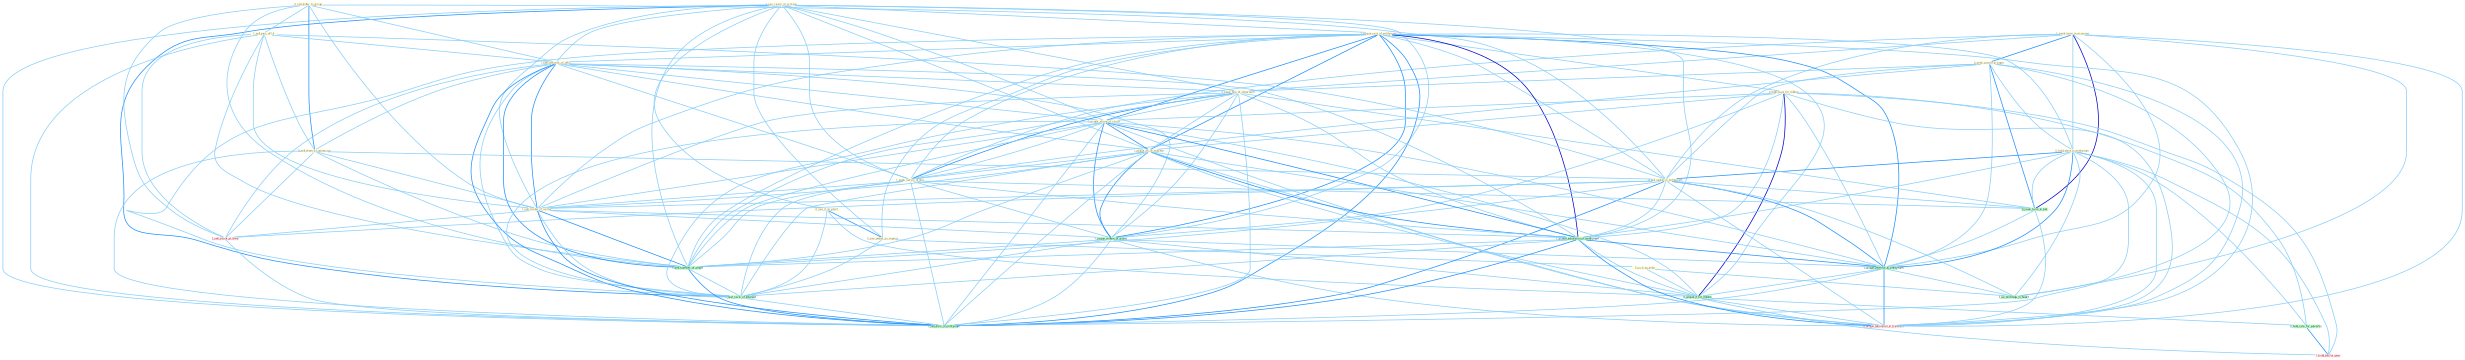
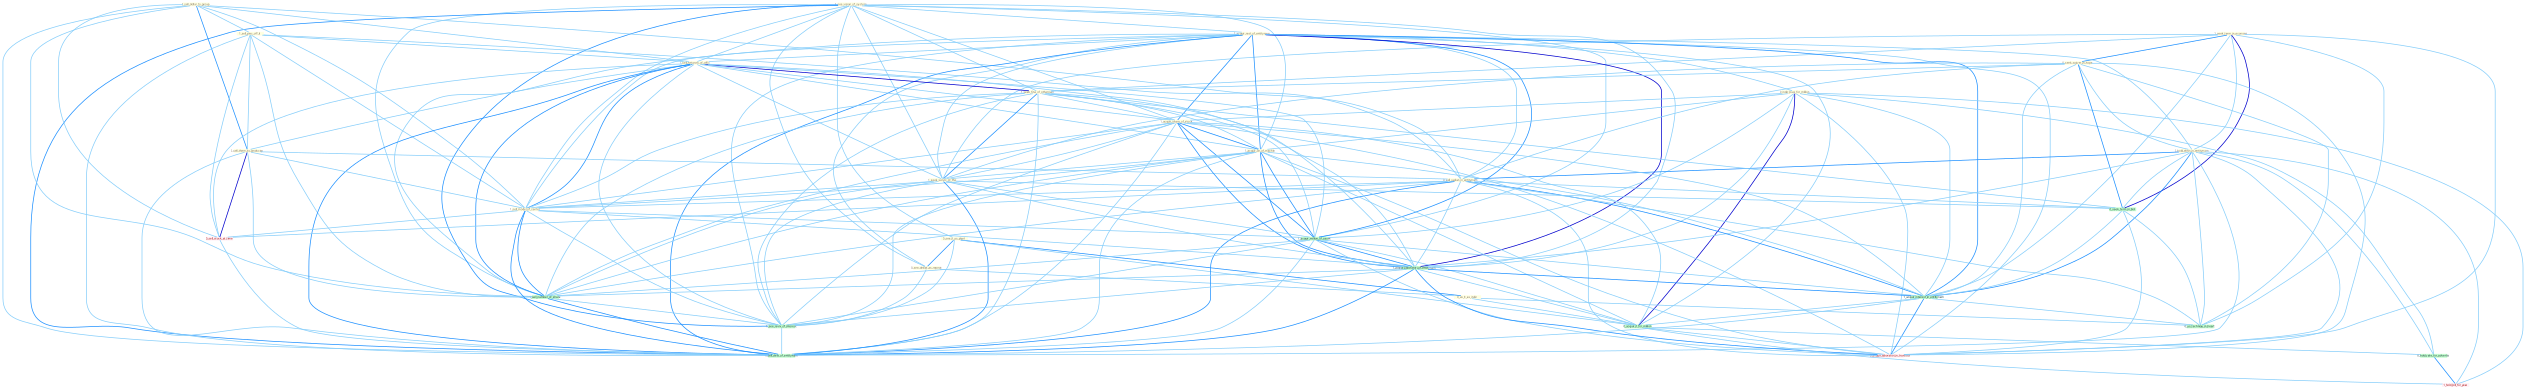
  graph {
    fontname=Roboto
    node [color="#ffffe0" fixedsize=true fontcolor="#8b7d6b" fontname=Roboto fontsize=4 shape=polygon style=filled]
    edge [color="#87cefa" fontname=Roboto w=1]
    "1_see_vision_of_system " [height=.06 width=.5]
    "0_sell_dollar_to_group " [height=.06 width=.5]
    "1_seek_term_in_economi " [height=.06 width=.5]
    "1_acquir_rest_of_entitynam " [height=.06 width=.5]
    "1_sell_piec_off_it " [height=.06 width=.5]
    n6 [height=.06 label="0_indic_busi_for_million" width=.5]
    "0_seek_waiver_in_hope " [height=.06 width=.5]
    "0_hold_elect_in_entitynam " [height=.06 width=.5]
    "0_see_it_as_plant " [height=.06 width=.5]
    "0_see_debat_as_repeat " [height=.06 width=.5]
    "1_sell_network_of_offic " [height=.06 width=.5]
    "0_sell_them_to_landscap " [height=.06 width=.5]
    "0_sell_sedan_in_entitynam " [height=.06 width=.5]
    "1_seek_fine_of_othernum " [height=.06 width=.5]
    "0_us_it_as_indic " [height=.06 width=.5]
    "1_acquir_share_of_stock " [height=.06 width=.5]
    "1_acquir_on_of_machin " [height=.06 width=.5]
    "1_seek_servic_of_the " [height=.06 width=.5]
    "1_sell_model_of_center " [height=.06 width=.5]
    "0_acquir_laboratori_in_transact " [color="#fff0f5" fontcolor="#b22222" height=.06 width=.5]
    "0_sell_stock_at_time " [color="#fff0f5" fontcolor="#b22222" height=.06 width=.5]
    "1_hold_bill_for_year " [color="#fff0f5" fontcolor="#b22222" height=.06 width=.5]
    "1_acquir_million_of_asset " [color="#BDFCC9" fontcolor="#2f4f4f" height=.06 width=.5]
    "1_acquir_laboratori_of_entitynam " [color="#BDFCC9" fontcolor="#2f4f4f" height=.06 width=.5]
    "1_sell_number_of_share " [color="#BDFCC9" fontcolor="#2f4f4f" height=.06 width=.5]
-   "1_see_reviv_of_interest " [color="#BDFCC9" fontcolor="#2f4f4f" height=.06 width=.5 label="1_rest_reviv_of_interest"]
+   "1_see_reviv_of_interest " [color="#BDFCC9" fontcolor="#2f4f4f" height=.06 width=.5]
    "1_sell_divis_of_entitynam " [color="#BDFCC9" fontcolor="#2f4f4f" height=.06 width=.5]
    "0_seek_term_in_bid " [color="#BDFCC9" fontcolor="#2f4f4f" height=.06 width=.5]
    "1_acquir_interest_in_entitynam " [color="#BDFCC9" fontcolor="#2f4f4f" height=.06 width=.5]
    "0_us_techniqu_in_heart " [color="#BDFCC9" fontcolor="#2f4f4f" height=.06 width=.5]
    "0_acquir_it_for_million " [color="#BDFCC9" fontcolor="#2f4f4f" height=.06 width=.5]
    "0_hold_rate_for_advertis " [color="#BDFCC9" fontcolor="#2f4f4f" height=.06 width=.5]
    subgraph sub_1 {
      "1_see_vision_of_system "
      "0_sell_dollar_to_group "
      "1_seek_term_in_economi "
      "1_acquir_rest_of_entitynam "
      "1_sell_piec_off_it "
      n6
      "0_seek_waiver_in_hope "
      "0_hold_elect_in_entitynam "
      "0_see_it_as_plant "
      "0_see_debat_as_repeat "
      "1_sell_network_of_offic "
      "0_sell_them_to_landscap "
      "0_sell_sedan_in_entitynam "
      "1_seek_fine_of_othernum "
      "0_us_it_as_indic "
      "1_acquir_share_of_stock "
      "1_acquir_on_of_machin "
      "1_seek_servic_of_the "
      "1_sell_model_of_center "
    }
    subgraph sub_2 {
      "0_acquir_laboratori_in_transact "
      "0_sell_stock_at_time "
      "1_hold_bill_for_year "
    }
    "1_see_vision_of_system " -- "1_acquir_rest_of_entitynam "
    "1_see_vision_of_system " -- "0_see_it_as_plant "
    "1_see_vision_of_system " -- "0_see_debat_as_repeat "
    "1_see_vision_of_system " -- "1_sell_network_of_offic "
    "1_see_vision_of_system " -- "1_seek_fine_of_othernum "
    "1_see_vision_of_system " -- "1_acquir_share_of_stock "
    "1_see_vision_of_system " -- "1_acquir_on_of_machin "
    "1_see_vision_of_system " -- "1_seek_servic_of_the "
    "1_see_vision_of_system " -- "1_sell_model_of_center "
    "1_see_vision_of_system " -- "1_acquir_million_of_asset "
    "1_see_vision_of_system " -- "1_acquir_laboratori_of_entitynam "
    "1_see_vision_of_system " -- "1_sell_number_of_share "
    "1_see_vision_of_system " -- "1_see_reviv_of_interest " [color="#1e90ff" w=2]
-   "1_see_vision_of_system " -- "1_sell_divis_of_entitynam "
+   "1_see_vision_of_system " -- "1_sell_divis_of_entitynam " [color="#1e90ff"]
    "0_sell_dollar_to_group " -- "1_sell_piec_off_it "
    "0_sell_dollar_to_group " -- "1_sell_network_of_offic "
    "0_sell_dollar_to_group " -- "0_sell_them_to_landscap " [color="#1e90ff" w=2]
    "0_sell_dollar_to_group " -- "0_sell_sedan_in_entitynam "
    "0_sell_dollar_to_group " -- "1_sell_model_of_center "
    "0_sell_dollar_to_group " -- "0_sell_stock_at_time "
    "0_sell_dollar_to_group " -- "1_sell_number_of_share "
+   "0_sell_dollar_to_group " -- "1_sell_divis_of_entitynam "
    "1_seek_term_in_economi " -- "0_seek_waiver_in_hope " [color="#1e90ff" w=2]
    "1_seek_term_in_economi " -- "0_hold_elect_in_entitynam "
-   "1_seek_term_in_economi " -- "0_sell_sedan_in_entitynam "
    "1_seek_term_in_economi " -- "1_seek_fine_of_othernum "
    "1_seek_term_in_economi " -- "1_seek_servic_of_the "
    "1_seek_term_in_economi " -- "0_acquir_laboratori_in_transact "
    "1_seek_term_in_economi " -- "0_seek_term_in_bid " [color="#0000cd" w=3]
    "1_seek_term_in_economi " -- "1_acquir_interest_in_entitynam "
    "1_seek_term_in_economi " -- "0_us_techniqu_in_heart "
    "1_acquir_rest_of_entitynam " -- n6
    "1_acquir_rest_of_entitynam " -- "0_hold_elect_in_entitynam "
    "1_acquir_rest_of_entitynam " -- "0_see_debat_as_repeat "
    "1_acquir_rest_of_entitynam " -- "1_sell_network_of_offic "
    "1_acquir_rest_of_entitynam " -- "0_sell_sedan_in_entitynam "
    "1_acquir_rest_of_entitynam " -- "1_acquir_share_of_stock " [color="#1e90ff" w=2]
    "1_acquir_rest_of_entitynam " -- "1_acquir_on_of_machin " [color="#1e90ff" w=2]
    "1_acquir_rest_of_entitynam " -- "1_seek_servic_of_the "
    "1_acquir_rest_of_entitynam " -- "1_sell_model_of_center "
    "1_acquir_rest_of_entitynam " -- "0_acquir_laboratori_in_transact "
    "1_acquir_rest_of_entitynam " -- "1_acquir_million_of_asset " [color="#1e90ff" w=2]
    "1_acquir_rest_of_entitynam " -- "1_acquir_laboratori_of_entitynam " [color="#0000cd" w=3]
    "1_acquir_rest_of_entitynam " -- "1_sell_number_of_share "
    "1_acquir_rest_of_entitynam " -- "1_see_reviv_of_interest "
    "1_acquir_rest_of_entitynam " -- "1_sell_divis_of_entitynam " [color="#1e90ff" w=2]
    "1_acquir_rest_of_entitynam " -- "1_acquir_interest_in_entitynam " [color="#1e90ff" w=2]
    "1_acquir_rest_of_entitynam " -- "0_acquir_it_for_million "
    "1_sell_piec_off_it " -- "1_sell_network_of_offic "
    "1_sell_piec_off_it " -- "0_sell_them_to_landscap "
    "1_sell_piec_off_it " -- "0_sell_sedan_in_entitynam "
    "1_sell_piec_off_it " -- "1_sell_model_of_center "
    "1_sell_piec_off_it " -- "0_sell_stock_at_time "
    "1_sell_piec_off_it " -- "1_sell_number_of_share "
    "1_sell_piec_off_it " -- "1_sell_divis_of_entitynam "
    n6 -- "1_acquir_share_of_stock "
    n6 -- "1_acquir_on_of_machin "
    n6 -- "0_acquir_laboratori_in_transact "
    n6 -- "1_hold_bill_for_year "
    n6 -- "1_acquir_million_of_asset "
    n6 -- "1_acquir_laboratori_of_entitynam "
    n6 -- "1_acquir_interest_in_entitynam "
    n6 -- "0_acquir_it_for_million " [color="#0000cd" w=3]
    n6 -- "0_hold_rate_for_advertis "
    "0_seek_waiver_in_hope " -- "0_hold_elect_in_entitynam "
    "0_seek_waiver_in_hope " -- "0_sell_sedan_in_entitynam "
    "0_seek_waiver_in_hope " -- "1_seek_fine_of_othernum "
    "0_seek_waiver_in_hope " -- "1_seek_servic_of_the "
    "0_seek_waiver_in_hope " -- "0_acquir_laboratori_in_transact "
    "0_seek_waiver_in_hope " -- "0_seek_term_in_bid " [color="#1e90ff" w=2]
    "0_seek_waiver_in_hope " -- "1_acquir_interest_in_entitynam "
    "0_seek_waiver_in_hope " -- "0_us_techniqu_in_heart "
    "0_hold_elect_in_entitynam " -- "0_sell_sedan_in_entitynam " [color="#1e90ff" w=2]
    "0_hold_elect_in_entitynam " -- "0_acquir_laboratori_in_transact "
    "0_hold_elect_in_entitynam " -- "1_hold_bill_for_year "
    "0_hold_elect_in_entitynam " -- "1_acquir_laboratori_of_entitynam "
    "0_hold_elect_in_entitynam " -- "1_sell_divis_of_entitynam "
    "0_hold_elect_in_entitynam " -- "0_seek_term_in_bid "
    "0_hold_elect_in_entitynam " -- "1_acquir_interest_in_entitynam " [color="#1e90ff" w=2]
    "0_hold_elect_in_entitynam " -- "0_us_techniqu_in_heart "
    "0_hold_elect_in_entitynam " -- "0_hold_rate_for_advertis "
    "0_see_it_as_plant " -- "0_see_debat_as_repeat " [color="#1e90ff" w=2]
+   "0_see_it_as_plant " -- "0_us_it_as_indic " [color="#1e90ff" w=2]
    "0_see_it_as_plant " -- "1_see_reviv_of_interest "
    "0_see_it_as_plant " -- "0_acquir_it_for_million "
    "0_see_debat_as_repeat " -- "0_us_it_as_indic "
    "0_see_debat_as_repeat " -- "1_see_reviv_of_interest "
    "1_sell_network_of_offic " -- "0_sell_them_to_landscap "
-   "1_sell_network_of_offic " -- "1_seek_fine_of_othernum "
+   "1_sell_network_of_offic " -- "1_seek_fine_of_othernum " [color="#0000cd"]
    "1_sell_network_of_offic " -- "1_acquir_share_of_stock "
    "1_sell_network_of_offic " -- "1_acquir_on_of_machin "
    "1_sell_network_of_offic " -- "1_seek_servic_of_the "
    "1_sell_network_of_offic " -- "1_sell_model_of_center " [color="#1e90ff" w=2]
    "1_sell_network_of_offic " -- "0_sell_stock_at_time "
    "1_sell_network_of_offic " -- "1_acquir_million_of_asset "
    "1_sell_network_of_offic " -- "1_acquir_laboratori_of_entitynam "
    "1_sell_network_of_offic " -- "1_sell_number_of_share " [color="#1e90ff" w=2]
    "1_sell_network_of_offic " -- "1_see_reviv_of_interest "
    "1_sell_network_of_offic " -- "1_sell_divis_of_entitynam " [color="#1e90ff" w=2]
    "0_sell_them_to_landscap " -- "0_sell_sedan_in_entitynam "
    "0_sell_them_to_landscap " -- "1_sell_model_of_center "
-   "0_sell_them_to_landscap " -- "0_sell_stock_at_time "
+   "0_sell_them_to_landscap " -- "0_sell_stock_at_time " [color="#0000cd"]
    "0_sell_them_to_landscap " -- "1_sell_number_of_share "
    "0_sell_them_to_landscap " -- "1_sell_divis_of_entitynam "
    "0_sell_sedan_in_entitynam " -- "1_sell_model_of_center "
    "0_sell_sedan_in_entitynam " -- "0_acquir_laboratori_in_transact "
    "0_sell_sedan_in_entitynam " -- "0_sell_stock_at_time "
    "0_sell_sedan_in_entitynam " -- "1_acquir_laboratori_of_entitynam "
    "0_sell_sedan_in_entitynam " -- "1_sell_number_of_share "
    "0_sell_sedan_in_entitynam " -- "1_sell_divis_of_entitynam " [color="#1e90ff" w=2]
    "0_sell_sedan_in_entitynam " -- "0_seek_term_in_bid "
    "0_sell_sedan_in_entitynam " -- "1_acquir_interest_in_entitynam " [color="#1e90ff" w=2]
    "0_sell_sedan_in_entitynam " -- "0_us_techniqu_in_heart "
    "1_seek_fine_of_othernum " -- "1_acquir_share_of_stock "
    "1_seek_fine_of_othernum " -- "1_acquir_on_of_machin "
    "1_seek_fine_of_othernum " -- "1_seek_servic_of_the " [color="#1e90ff" w=2]
    "1_seek_fine_of_othernum " -- "1_sell_model_of_center "
    "1_seek_fine_of_othernum " -- "1_acquir_million_of_asset "
    "1_seek_fine_of_othernum " -- "1_acquir_laboratori_of_entitynam "
    "1_seek_fine_of_othernum " -- "1_sell_number_of_share "
    "1_seek_fine_of_othernum " -- "1_see_reviv_of_interest "
    "1_seek_fine_of_othernum " -- "1_sell_divis_of_entitynam "
    "1_seek_fine_of_othernum " -- "0_seek_term_in_bid "
    "0_us_it_as_indic " -- "0_us_techniqu_in_heart "
    "0_us_it_as_indic " -- "0_acquir_it_for_million "
    "1_acquir_share_of_stock " -- "1_acquir_on_of_machin " [color="#1e90ff" w=2]
    "1_acquir_share_of_stock " -- "1_seek_servic_of_the "
    "1_acquir_share_of_stock " -- "1_sell_model_of_center "
    "1_acquir_share_of_stock " -- "0_acquir_laboratori_in_transact "
    "1_acquir_share_of_stock " -- "1_acquir_million_of_asset " [color="#1e90ff" w=2]
    "1_acquir_share_of_stock " -- "1_acquir_laboratori_of_entitynam " [color="#1e90ff" w=2]
    "1_acquir_share_of_stock " -- "1_sell_number_of_share "
    "1_acquir_share_of_stock " -- "1_see_reviv_of_interest "
    "1_acquir_share_of_stock " -- "1_sell_divis_of_entitynam "
    "1_acquir_share_of_stock " -- "1_acquir_interest_in_entitynam "
    "1_acquir_share_of_stock " -- "0_acquir_it_for_million "
    "1_acquir_on_of_machin " -- "1_seek_servic_of_the "
    "1_acquir_on_of_machin " -- "1_sell_model_of_center "
    "1_acquir_on_of_machin " -- "0_acquir_laboratori_in_transact "
    "1_acquir_on_of_machin " -- "1_acquir_million_of_asset " [color="#1e90ff" w=2]
    "1_acquir_on_of_machin " -- "1_acquir_laboratori_of_entitynam " [color="#1e90ff" w=2]
    "1_acquir_on_of_machin " -- "1_sell_number_of_share "
    "1_acquir_on_of_machin " -- "1_see_reviv_of_interest "
    "1_acquir_on_of_machin " -- "1_sell_divis_of_entitynam "
    "1_acquir_on_of_machin " -- "1_acquir_interest_in_entitynam "
    "1_acquir_on_of_machin " -- "0_acquir_it_for_million "
    "1_seek_servic_of_the " -- "1_sell_model_of_center "
    "1_seek_servic_of_the " -- "1_acquir_million_of_asset "
    "1_seek_servic_of_the " -- "1_acquir_laboratori_of_entitynam "
    "1_seek_servic_of_the " -- "1_sell_number_of_share "
    "1_seek_servic_of_the " -- "1_see_reviv_of_interest "
-   "1_seek_servic_of_the " -- "1_sell_divis_of_entitynam "
+   "1_seek_servic_of_the " -- "1_sell_divis_of_entitynam " [color="#1e90ff"]
    "1_seek_servic_of_the " -- "0_seek_term_in_bid "
    "1_sell_model_of_center " -- "0_sell_stock_at_time "
    "1_sell_model_of_center " -- "1_acquir_million_of_asset "
    "1_sell_model_of_center " -- "1_acquir_laboratori_of_entitynam "
    "1_sell_model_of_center " -- "1_sell_number_of_share " [color="#1e90ff" w=2]
    "1_sell_model_of_center " -- "1_see_reviv_of_interest "
    "1_sell_model_of_center " -- "1_sell_divis_of_entitynam " [color="#1e90ff" w=2]
    "0_sell_stock_at_time " -- "1_sell_divis_of_entitynam "
    "1_acquir_million_of_asset " -- "0_acquir_laboratori_in_transact "
+   "1_acquir_million_of_asset " -- "1_acquir_laboratori_of_entitynam " [color="#1e90ff" w=2]
    "1_acquir_million_of_asset " -- "1_sell_number_of_share "
    "1_acquir_million_of_asset " -- "1_see_reviv_of_interest "
    "1_acquir_million_of_asset " -- "1_sell_divis_of_entitynam "
    "1_acquir_million_of_asset " -- "1_acquir_interest_in_entitynam "
    "1_acquir_million_of_asset " -- "0_acquir_it_for_million "
    "1_acquir_laboratori_of_entitynam " -- "0_acquir_laboratori_in_transact " [color="#1e90ff" w=2]
    "1_acquir_laboratori_of_entitynam " -- "1_sell_number_of_share "
    "1_acquir_laboratori_of_entitynam " -- "1_see_reviv_of_interest "
    "1_acquir_laboratori_of_entitynam " -- "1_sell_divis_of_entitynam " [color="#1e90ff" w=2]
    "1_acquir_laboratori_of_entitynam " -- "1_acquir_interest_in_entitynam " [color="#1e90ff" w=2]
    "1_acquir_laboratori_of_entitynam " -- "0_acquir_it_for_million "
    "1_sell_number_of_share " -- "1_see_reviv_of_interest "
    "1_sell_number_of_share " -- "1_sell_divis_of_entitynam " [color="#1e90ff" w=2]
    "1_see_reviv_of_interest " -- "1_sell_divis_of_entitynam "
    "0_seek_term_in_bid " -- "0_acquir_laboratori_in_transact "
    "0_seek_term_in_bid " -- "1_acquir_interest_in_entitynam "
+   "0_seek_term_in_bid " -- "0_us_techniqu_in_heart "
    "1_acquir_interest_in_entitynam " -- "0_acquir_laboratori_in_transact " [color="#1e90ff" w=2]
    "1_acquir_interest_in_entitynam " -- "1_sell_divis_of_entitynam "
    "1_acquir_interest_in_entitynam " -- "0_us_techniqu_in_heart "
    "1_acquir_interest_in_entitynam " -- "0_acquir_it_for_million "
    "0_acquir_it_for_million " -- "0_acquir_laboratori_in_transact "
    "0_acquir_it_for_million " -- "1_hold_bill_for_year "
    "0_acquir_it_for_million " -- "0_hold_rate_for_advertis "
    "0_hold_rate_for_advertis " -- "1_hold_bill_for_year " [color="#1e90ff" w=2]
  }
